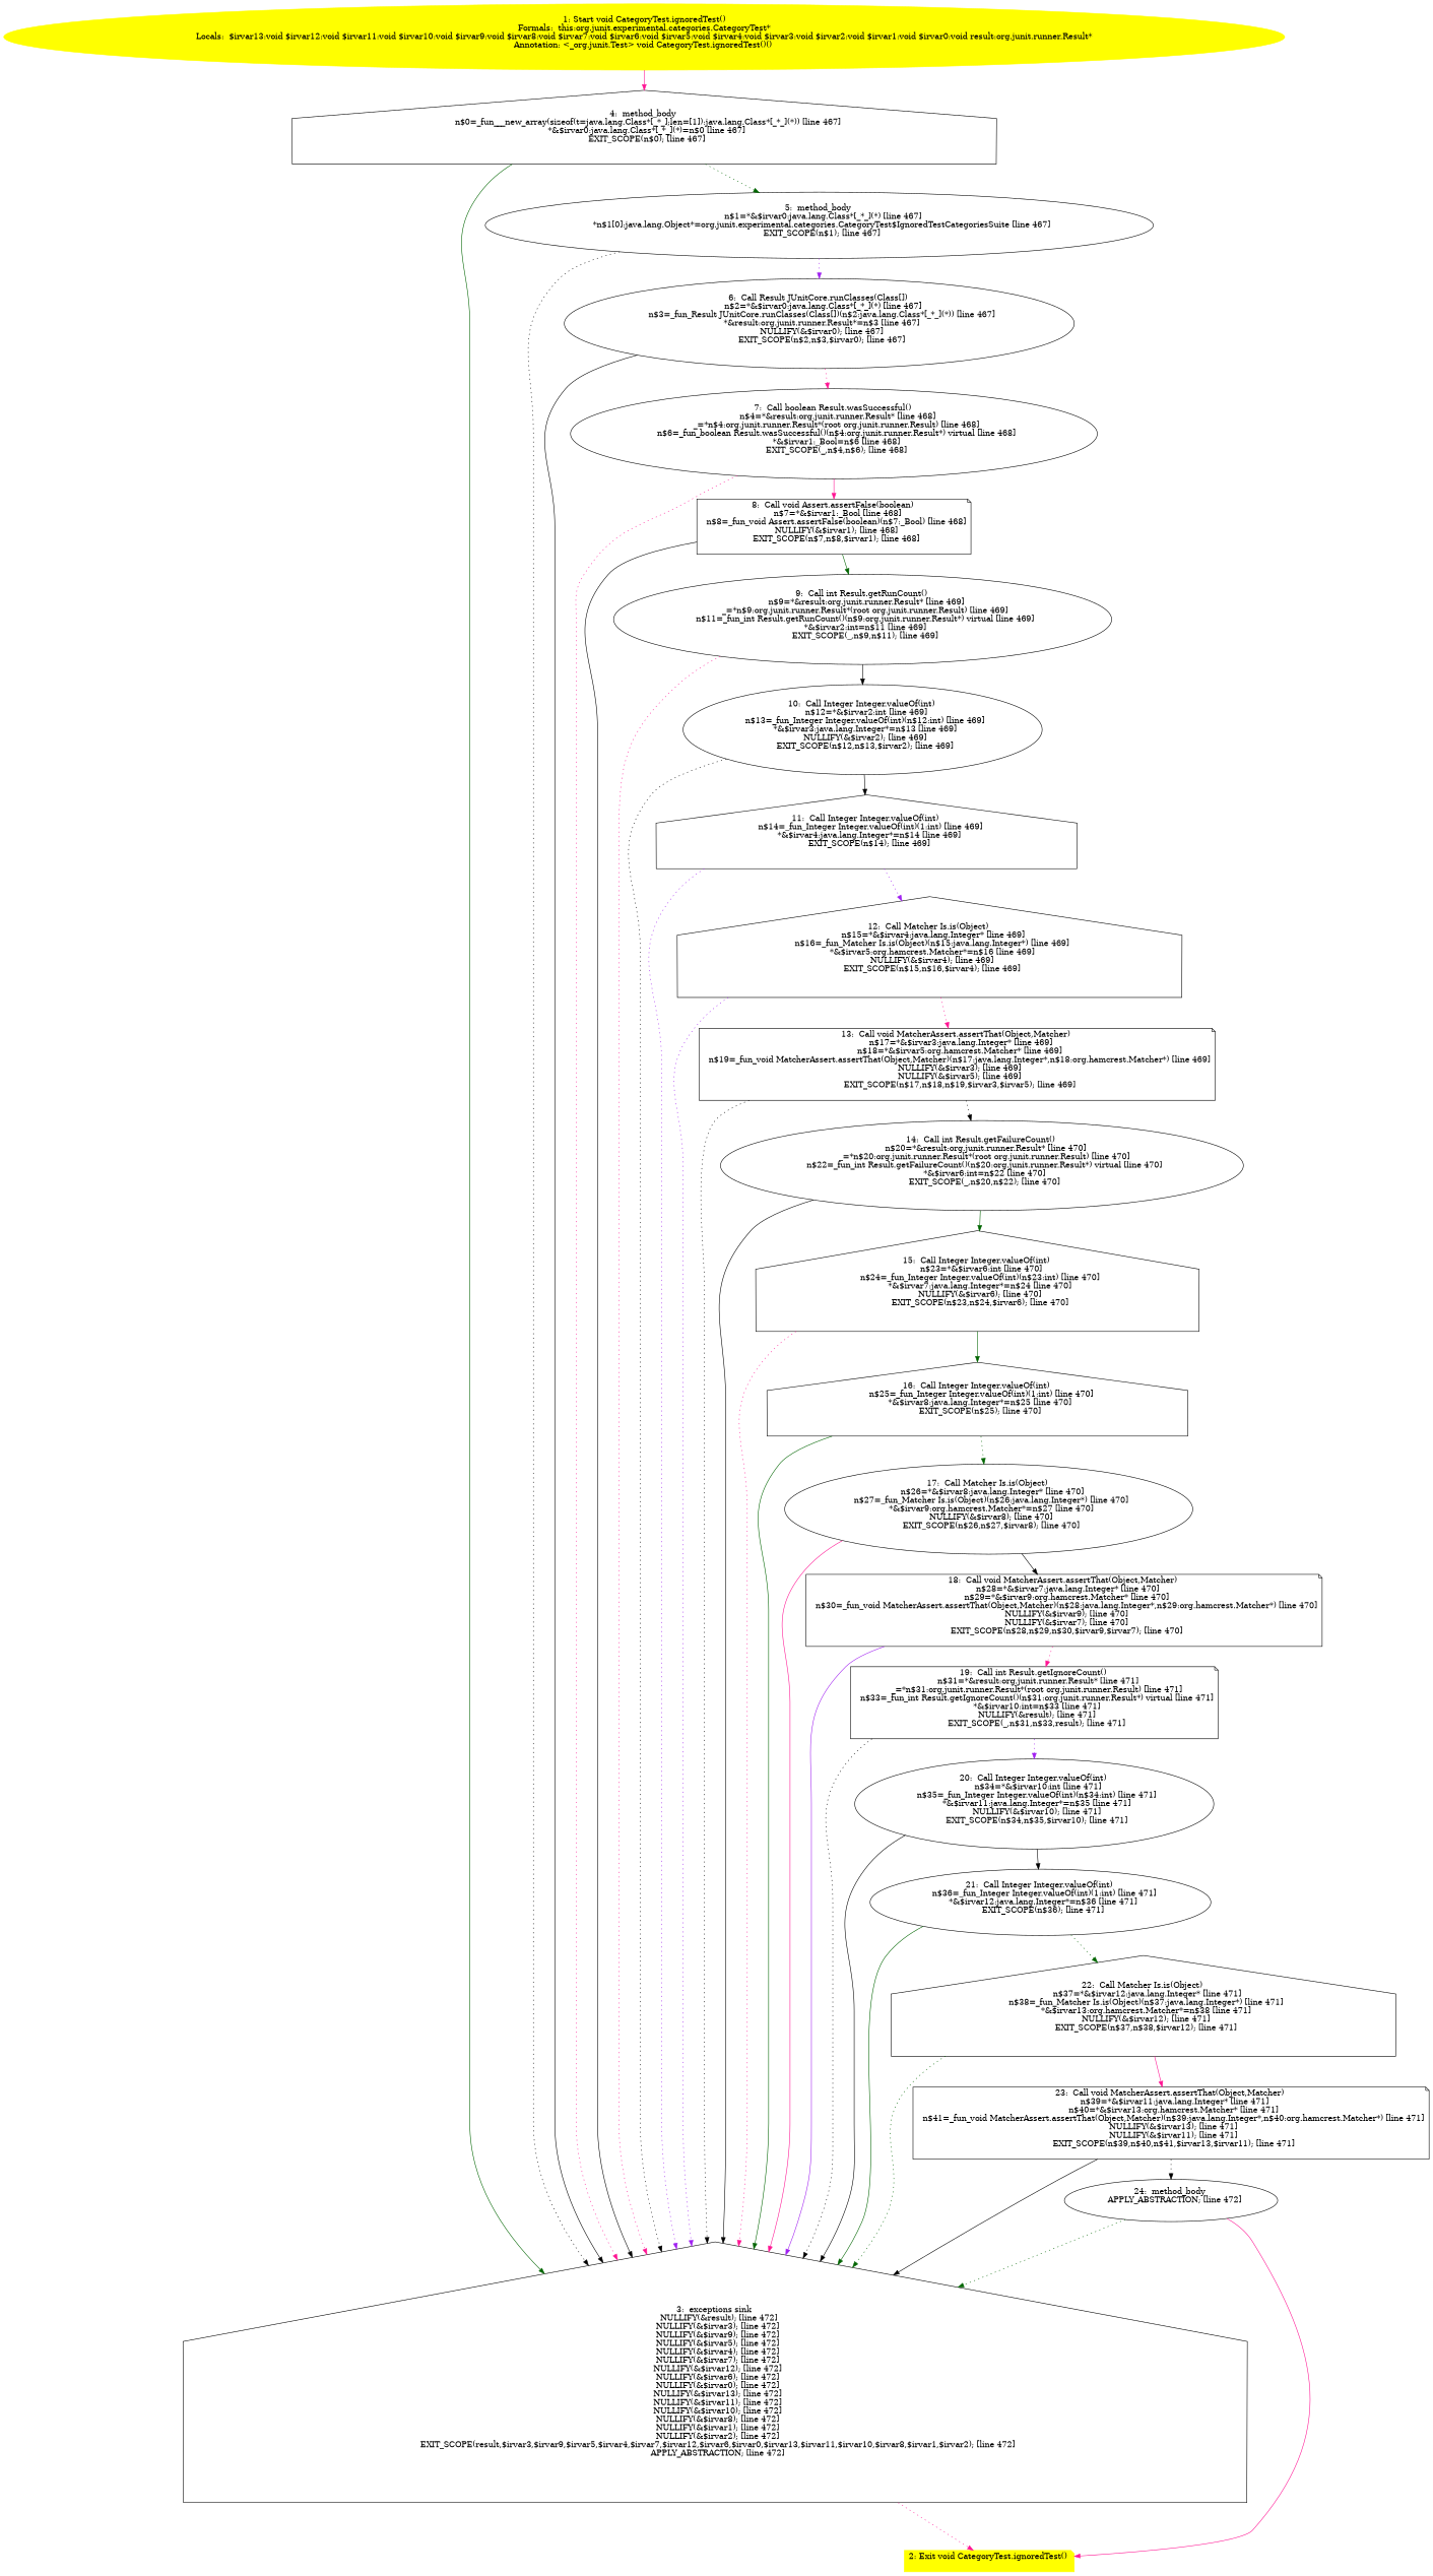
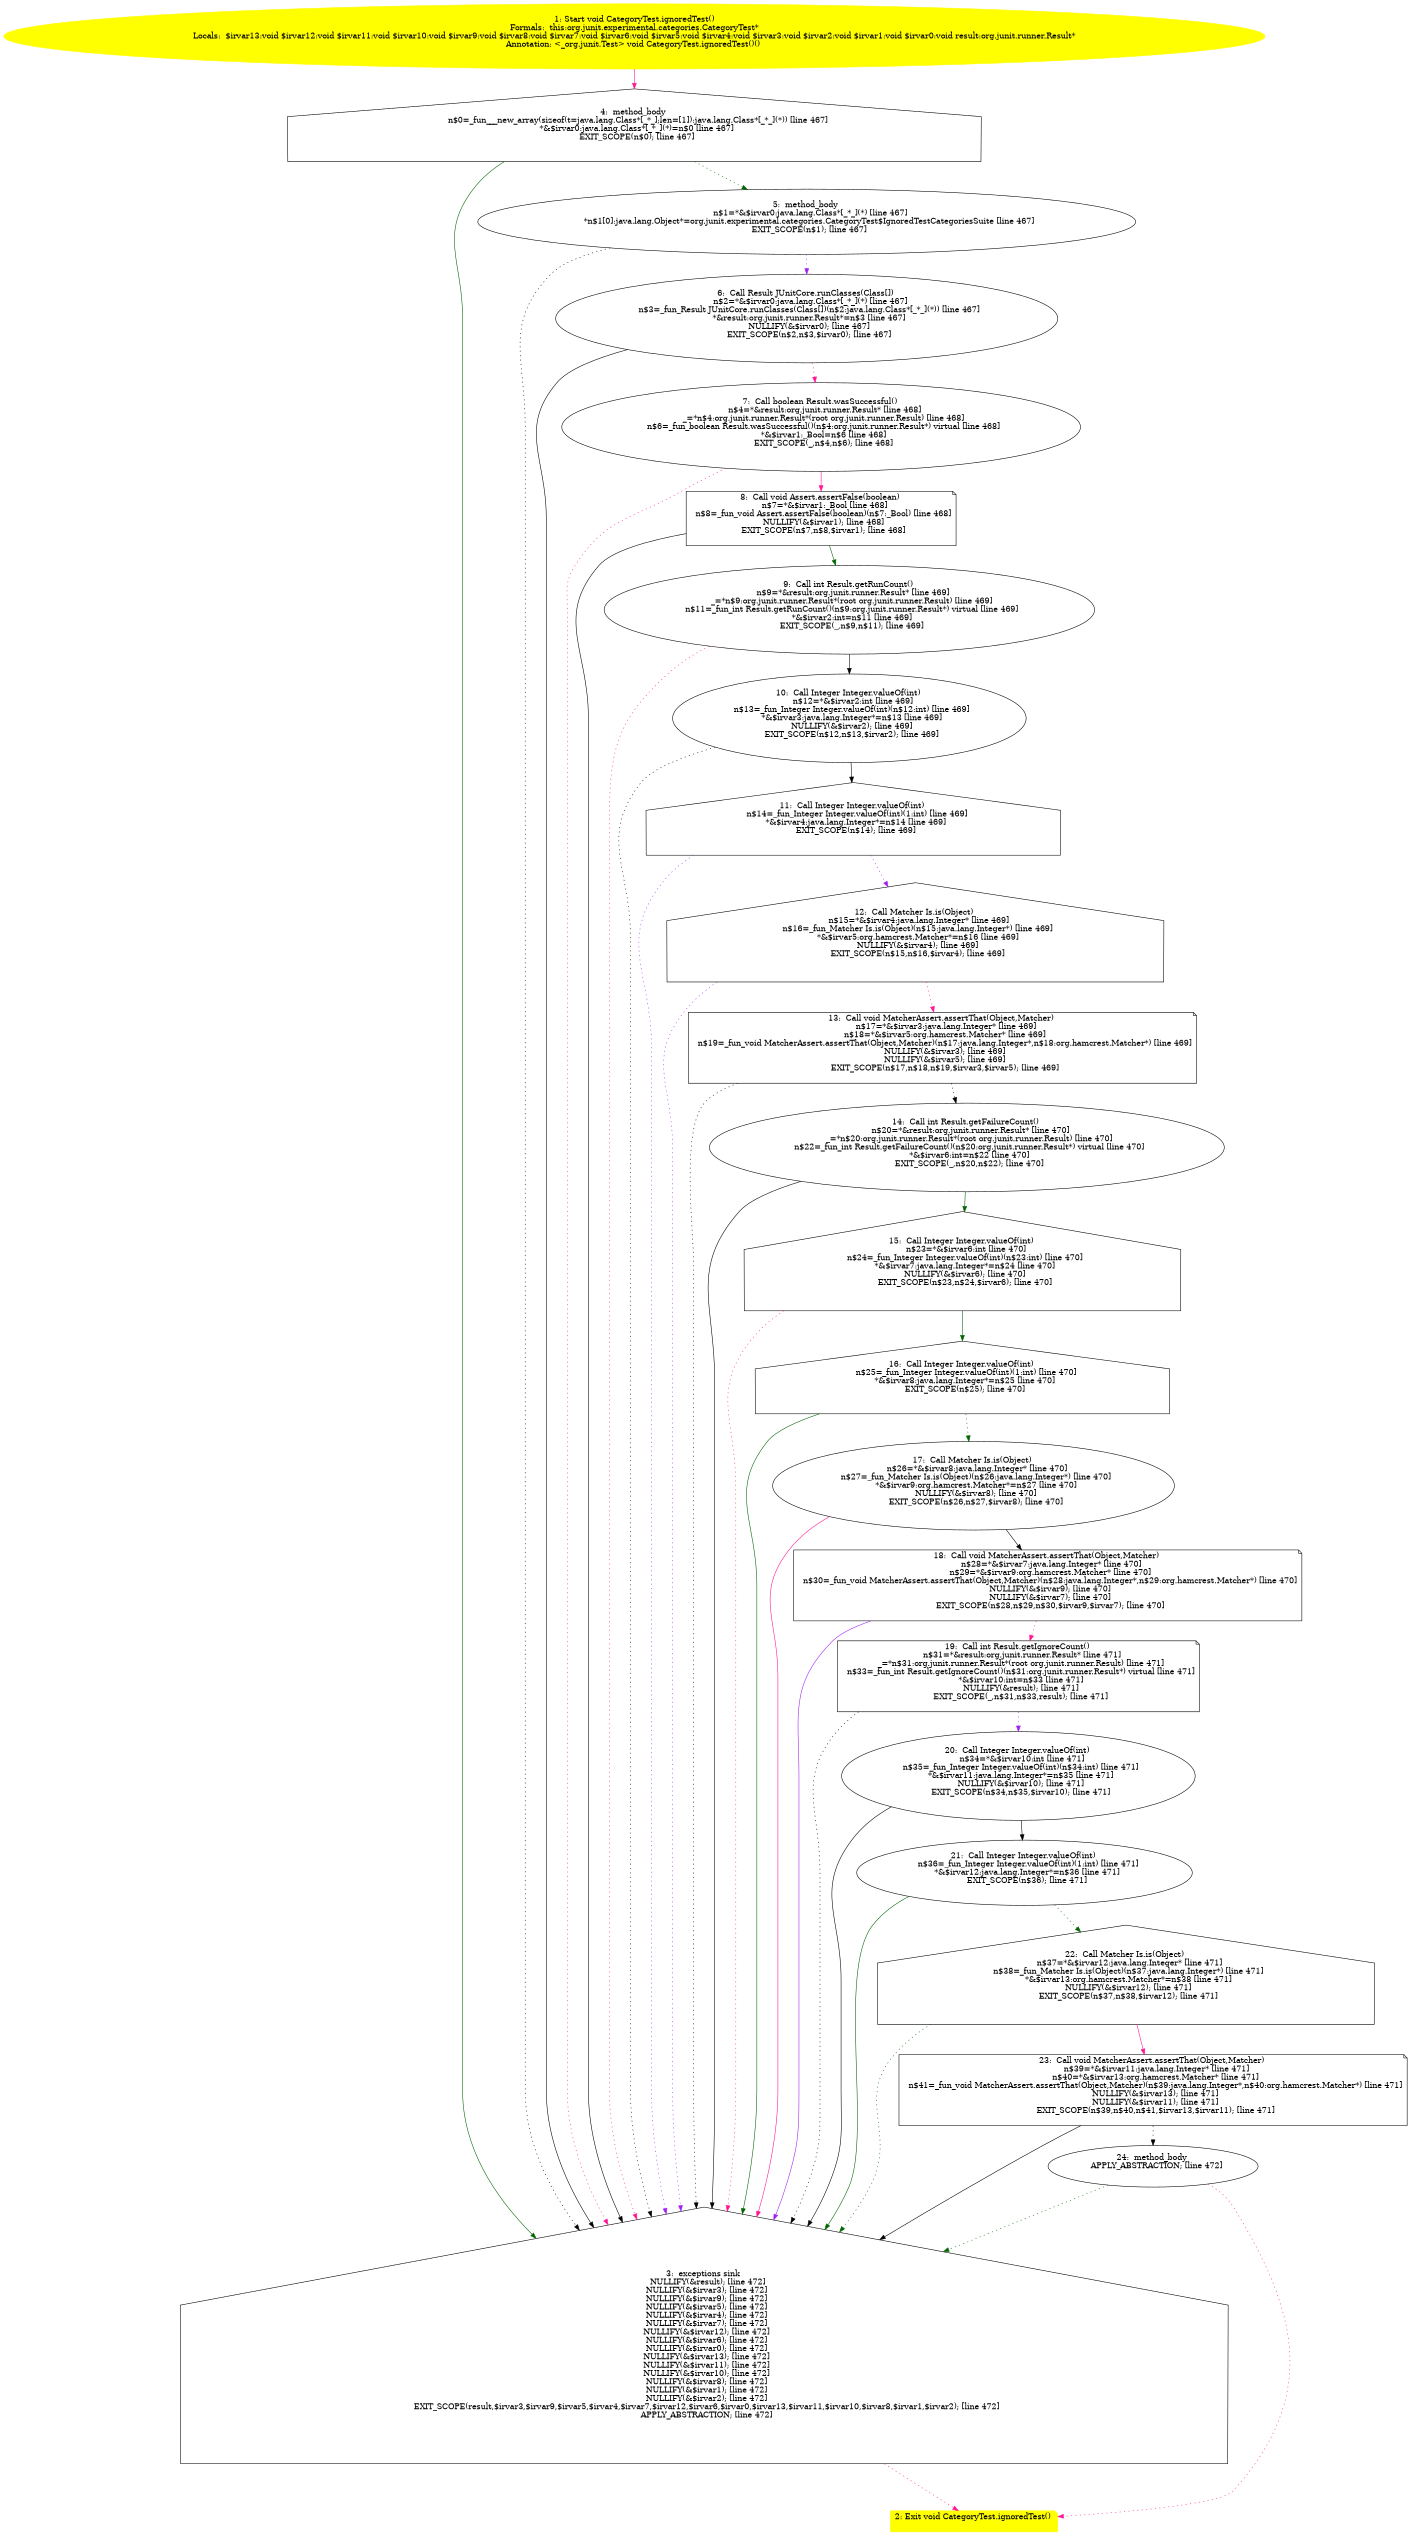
  digraph {
    node [shape=ellipse]
    edge [color=black style=dotted]
    n1 [color=yellow label="1: Start void CategoryTest.ignoredTest()\nFormals:  this:org.junit.experimental.categories.CategoryTest*\nLocals:  $irvar13:void $irvar12:void $irvar11:void $irvar10:void $irvar9:void $irvar8:void $irvar7:void $irvar6:void $irvar5:void $irvar4:void $irvar3:void $irvar2:void $irvar1:void $irvar0:void result:org.junit.runner.Result*\nAnnotation: <_org.junit.Test> void CategoryTest.ignoredTest()() \n  " style=filled]
    n2 [label="4:  method_body \n   n$0=_fun___new_array(sizeof(t=java.lang.Class*[_*_];len=[1]):java.lang.Class*[_*_](*)) [line 467]\n  *&$irvar0:java.lang.Class*[_*_](*)=n$0 [line 467]\n  EXIT_SCOPE(n$0); [line 467]\n " shape=house]
    n3 [label="3:  exceptions sink \n   NULLIFY(&result); [line 472]\n  NULLIFY(&$irvar3); [line 472]\n  NULLIFY(&$irvar9); [line 472]\n  NULLIFY(&$irvar5); [line 472]\n  NULLIFY(&$irvar4); [line 472]\n  NULLIFY(&$irvar7); [line 472]\n  NULLIFY(&$irvar12); [line 472]\n  NULLIFY(&$irvar6); [line 472]\n  NULLIFY(&$irvar0); [line 472]\n  NULLIFY(&$irvar13); [line 472]\n  NULLIFY(&$irvar11); [line 472]\n  NULLIFY(&$irvar10); [line 472]\n  NULLIFY(&$irvar8); [line 472]\n  NULLIFY(&$irvar1); [line 472]\n  NULLIFY(&$irvar2); [line 472]\n  EXIT_SCOPE(result,$irvar3,$irvar9,$irvar5,$irvar4,$irvar7,$irvar12,$irvar6,$irvar0,$irvar13,$irvar11,$irvar10,$irvar8,$irvar1,$irvar2); [line 472]\n  APPLY_ABSTRACTION; [line 472]\n " shape=house]
    n4 [label="5:  method_body \n   n$1=*&$irvar0:java.lang.Class*[_*_](*) [line 467]\n  *n$1[0]:java.lang.Object*=org.junit.experimental.categories.CategoryTest$IgnoredTestCategoriesSuite [line 467]\n  EXIT_SCOPE(n$1); [line 467]\n "]
    n5 [color=yellow label="2: Exit void CategoryTest.ignoredTest() \n  " style=filled shape=note]
    n6 [label="6:  Call Result JUnitCore.runClasses(Class[]) \n   n$2=*&$irvar0:java.lang.Class*[_*_](*) [line 467]\n  n$3=_fun_Result JUnitCore.runClasses(Class[])(n$2:java.lang.Class*[_*_](*)) [line 467]\n  *&result:org.junit.runner.Result*=n$3 [line 467]\n  NULLIFY(&$irvar0); [line 467]\n  EXIT_SCOPE(n$2,n$3,$irvar0); [line 467]\n "]
    n7 [label="7:  Call boolean Result.wasSuccessful() \n   n$4=*&result:org.junit.runner.Result* [line 468]\n  _=*n$4:org.junit.runner.Result*(root org.junit.runner.Result) [line 468]\n  n$6=_fun_boolean Result.wasSuccessful()(n$4:org.junit.runner.Result*) virtual [line 468]\n  *&$irvar1:_Bool=n$6 [line 468]\n  EXIT_SCOPE(_,n$4,n$6); [line 468]\n "]
    n8 [label="8:  Call void Assert.assertFalse(boolean) \n   n$7=*&$irvar1:_Bool [line 468]\n  n$8=_fun_void Assert.assertFalse(boolean)(n$7:_Bool) [line 468]\n  NULLIFY(&$irvar1); [line 468]\n  EXIT_SCOPE(n$7,n$8,$irvar1); [line 468]\n " shape=note]
    n9 [label="9:  Call int Result.getRunCount() \n   n$9=*&result:org.junit.runner.Result* [line 469]\n  _=*n$9:org.junit.runner.Result*(root org.junit.runner.Result) [line 469]\n  n$11=_fun_int Result.getRunCount()(n$9:org.junit.runner.Result*) virtual [line 469]\n  *&$irvar2:int=n$11 [line 469]\n  EXIT_SCOPE(_,n$9,n$11); [line 469]\n "]
    n10 [label="10:  Call Integer Integer.valueOf(int) \n   n$12=*&$irvar2:int [line 469]\n  n$13=_fun_Integer Integer.valueOf(int)(n$12:int) [line 469]\n  *&$irvar3:java.lang.Integer*=n$13 [line 469]\n  NULLIFY(&$irvar2); [line 469]\n  EXIT_SCOPE(n$12,n$13,$irvar2); [line 469]\n "]
    n11 [label="11:  Call Integer Integer.valueOf(int) \n   n$14=_fun_Integer Integer.valueOf(int)(1:int) [line 469]\n  *&$irvar4:java.lang.Integer*=n$14 [line 469]\n  EXIT_SCOPE(n$14); [line 469]\n " shape=house]
    n12 [label="12:  Call Matcher Is.is(Object) \n   n$15=*&$irvar4:java.lang.Integer* [line 469]\n  n$16=_fun_Matcher Is.is(Object)(n$15:java.lang.Integer*) [line 469]\n  *&$irvar5:org.hamcrest.Matcher*=n$16 [line 469]\n  NULLIFY(&$irvar4); [line 469]\n  EXIT_SCOPE(n$15,n$16,$irvar4); [line 469]\n " shape=house]
    n13 [label="13:  Call void MatcherAssert.assertThat(Object,Matcher) \n   n$17=*&$irvar3:java.lang.Integer* [line 469]\n  n$18=*&$irvar5:org.hamcrest.Matcher* [line 469]\n  n$19=_fun_void MatcherAssert.assertThat(Object,Matcher)(n$17:java.lang.Integer*,n$18:org.hamcrest.Matcher*) [line 469]\n  NULLIFY(&$irvar3); [line 469]\n  NULLIFY(&$irvar5); [line 469]\n  EXIT_SCOPE(n$17,n$18,n$19,$irvar3,$irvar5); [line 469]\n " shape=note]
    n14 [label="14:  Call int Result.getFailureCount() \n   n$20=*&result:org.junit.runner.Result* [line 470]\n  _=*n$20:org.junit.runner.Result*(root org.junit.runner.Result) [line 470]\n  n$22=_fun_int Result.getFailureCount()(n$20:org.junit.runner.Result*) virtual [line 470]\n  *&$irvar6:int=n$22 [line 470]\n  EXIT_SCOPE(_,n$20,n$22); [line 470]\n "]
    n15 [label="15:  Call Integer Integer.valueOf(int) \n   n$23=*&$irvar6:int [line 470]\n  n$24=_fun_Integer Integer.valueOf(int)(n$23:int) [line 470]\n  *&$irvar7:java.lang.Integer*=n$24 [line 470]\n  NULLIFY(&$irvar6); [line 470]\n  EXIT_SCOPE(n$23,n$24,$irvar6); [line 470]\n " shape=house]
    n16 [label="16:  Call Integer Integer.valueOf(int) \n   n$25=_fun_Integer Integer.valueOf(int)(1:int) [line 470]\n  *&$irvar8:java.lang.Integer*=n$25 [line 470]\n  EXIT_SCOPE(n$25); [line 470]\n " shape=house]
    n17 [label="17:  Call Matcher Is.is(Object) \n   n$26=*&$irvar8:java.lang.Integer* [line 470]\n  n$27=_fun_Matcher Is.is(Object)(n$26:java.lang.Integer*) [line 470]\n  *&$irvar9:org.hamcrest.Matcher*=n$27 [line 470]\n  NULLIFY(&$irvar8); [line 470]\n  EXIT_SCOPE(n$26,n$27,$irvar8); [line 470]\n "]
    n18 [label="18:  Call void MatcherAssert.assertThat(Object,Matcher) \n   n$28=*&$irvar7:java.lang.Integer* [line 470]\n  n$29=*&$irvar9:org.hamcrest.Matcher* [line 470]\n  n$30=_fun_void MatcherAssert.assertThat(Object,Matcher)(n$28:java.lang.Integer*,n$29:org.hamcrest.Matcher*) [line 470]\n  NULLIFY(&$irvar9); [line 470]\n  NULLIFY(&$irvar7); [line 470]\n  EXIT_SCOPE(n$28,n$29,n$30,$irvar9,$irvar7); [line 470]\n " shape=note]
    n19 [label="19:  Call int Result.getIgnoreCount() \n   n$31=*&result:org.junit.runner.Result* [line 471]\n  _=*n$31:org.junit.runner.Result*(root org.junit.runner.Result) [line 471]\n  n$33=_fun_int Result.getIgnoreCount()(n$31:org.junit.runner.Result*) virtual [line 471]\n  *&$irvar10:int=n$33 [line 471]\n  NULLIFY(&result); [line 471]\n  EXIT_SCOPE(_,n$31,n$33,result); [line 471]\n " shape=note]
    n20 [label="20:  Call Integer Integer.valueOf(int) \n   n$34=*&$irvar10:int [line 471]\n  n$35=_fun_Integer Integer.valueOf(int)(n$34:int) [line 471]\n  *&$irvar11:java.lang.Integer*=n$35 [line 471]\n  NULLIFY(&$irvar10); [line 471]\n  EXIT_SCOPE(n$34,n$35,$irvar10); [line 471]\n "]
    n21 [label="21:  Call Integer Integer.valueOf(int) \n   n$36=_fun_Integer Integer.valueOf(int)(1:int) [line 471]\n  *&$irvar12:java.lang.Integer*=n$36 [line 471]\n  EXIT_SCOPE(n$36); [line 471]\n "]
    n22 [label="22:  Call Matcher Is.is(Object) \n   n$37=*&$irvar12:java.lang.Integer* [line 471]\n  n$38=_fun_Matcher Is.is(Object)(n$37:java.lang.Integer*) [line 471]\n  *&$irvar13:org.hamcrest.Matcher*=n$38 [line 471]\n  NULLIFY(&$irvar12); [line 471]\n  EXIT_SCOPE(n$37,n$38,$irvar12); [line 471]\n " shape=house]
    n23 [label="23:  Call void MatcherAssert.assertThat(Object,Matcher) \n   n$39=*&$irvar11:java.lang.Integer* [line 471]\n  n$40=*&$irvar13:org.hamcrest.Matcher* [line 471]\n  n$41=_fun_void MatcherAssert.assertThat(Object,Matcher)(n$39:java.lang.Integer*,n$40:org.hamcrest.Matcher*) [line 471]\n  NULLIFY(&$irvar13); [line 471]\n  NULLIFY(&$irvar11); [line 471]\n  EXIT_SCOPE(n$39,n$40,n$41,$irvar13,$irvar11); [line 471]\n " shape=note]
    n24 [label="24:  method_body \n   APPLY_ABSTRACTION; [line 472]\n "]
    n1 -> n2 [color=deeppink style=solid]
    n2 -> n3 [color=darkgreen style=solid]
    n2 -> n4 [color=darkgreen]
    n3 -> n5 [color=deeppink]
    n4 -> n3
    n4 -> n6 [color=purple]
    n6 -> n3 [style=solid]
    n6 -> n7 [color=deeppink]
    n7 -> n3 [color=deeppink]
    n7 -> n8 [color=deeppink style=solid]
    n8 -> n3 [style=solid]
    n8 -> n9 [color=darkgreen style=solid]
    n9 -> n3 [color=deeppink]
    n9 -> n10 [style=solid]
    n10 -> n3
    n10 -> n11 [style=solid]
    n11 -> n3 [color=purple]
    n11 -> n12 [color=purple]
    n12 -> n3 [color=purple]
    n12 -> n13 [color=deeppink]
    n13 -> n3
    n13 -> n14
    n14 -> n3 [style=solid]
    n14 -> n15 [color=darkgreen style=solid]
    n15 -> n3 [color=deeppink]
    n15 -> n16 [color=darkgreen style=solid]
    n16 -> n3 [color=darkgreen style=solid]
    n16 -> n17 [color=darkgreen]
    n17 -> n3 [color=deeppink style=solid]
    n17 -> n18 [style=solid]
    n18 -> n3 [color=purple style=solid]
    n18 -> n19 [color=deeppink]
    n19 -> n3
    n19 -> n20 [color=purple]
    n20 -> n3 [style=solid]
    n20 -> n21 [style=solid]
    n21 -> n3 [color=darkgreen style=solid]
    n21 -> n22 [color=darkgreen]
    n22 -> n3 [color=darkgreen]
    n22 -> n23 [color=deeppink style=solid]
    n23 -> n3 [style=solid]
    n23 -> n24
    n24 -> n3 [color=darkgreen]
-   n24 -> n5 [color=deeppink style=solid]
+   n24 -> n5 [color=deeppink]
  }
